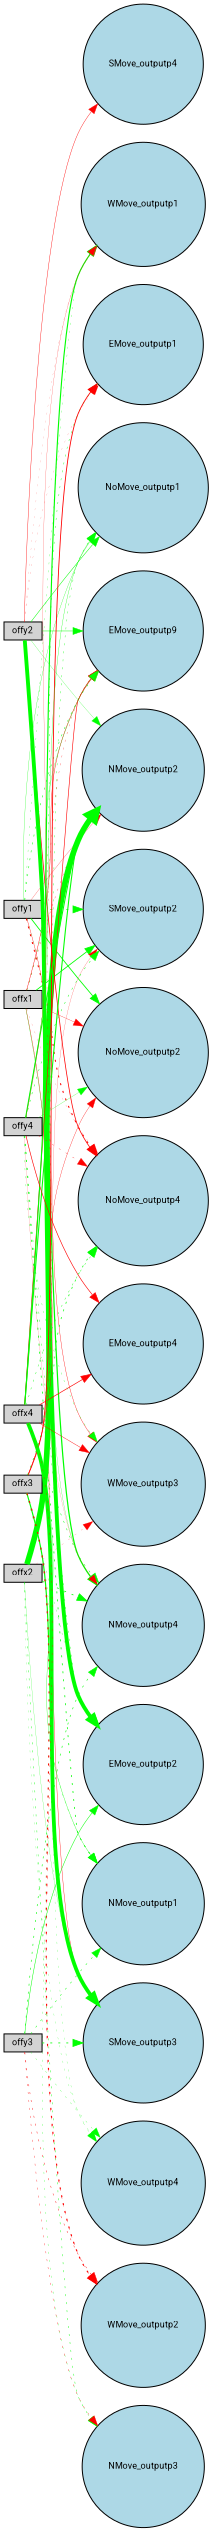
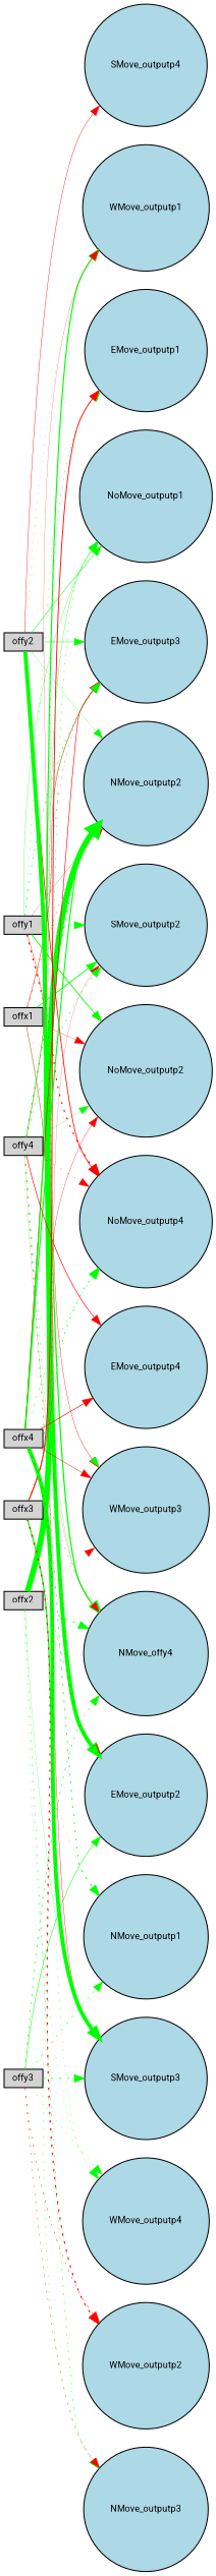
  digraph {
    fontname=Roboto
    rankdir=LR
    node [fillcolor=lightblue fontname=Roboto fontsize=9 shape=circle style=filled]
    edge [color=green fontname=Roboto style=solid]
    offx1 [fillcolor=lightgray height=0.2 shape=box width=0.2]
    EMove_outputp1 [height=0.2 width=0.2]
    NoMove_outputp2 [height=0.2 width=0.2]
    NMove_outputp2 [height=0.2 width=0.2]
    SMove_outputp2 [height=0.2 width=0.2]
-   EMove_outputp3 [height=0.2 width=0.2 label=EMove_outputp9]
+   EMove_outputp3 [height=0.2 width=0.2]
    SMove_outputp3 [height=0.2 width=0.2]
    NoMove_outputp4 [height=0.2 width=0.2]
-   NMove_outputp4 [height=0.2 width=0.2]
+   NMove_outputp4 [height=0.2 width=0.2 label=NMove_offy4]
    offy1 [fillcolor=lightgray height=0.2 shape=box width=0.2]
    NoMove_outputp1 [height=0.2 width=0.2]
    WMove_outputp1 [height=0.2 width=0.2]
    WMove_outputp3 [height=0.2 width=0.2]
    WMove_outputp4 [height=0.2 width=0.2]
    NMove_outputp3 [height=0.2 width=0.2]
    offx2 [fillcolor=lightgray height=0.2 shape=box width=0.2]
    offy2 [fillcolor=lightgray height=0.2 shape=box width=0.2]
    EMove_outputp2 [height=0.2 width=0.2]
    SMove_outputp4 [height=0.2 width=0.2]
    offx3 [fillcolor=lightgray height=0.2 shape=box width=0.2]
    NMove_outputp1 [height=0.2 width=0.2]
    WMove_outputp2 [height=0.2 width=0.2]
    offy3 [fillcolor=lightgray height=0.2 shape=box width=0.2]
    offx4 [fillcolor=lightgray height=0.2 shape=box width=0.2]
    EMove_outputp4 [height=0.2 width=0.2]
    offy4 [fillcolor=lightgray height=0.2 shape=box width=0.2]
    offx1 -> EMove_outputp1 [penwidth=0.3884297235887404 style=dotted]
    offx1 -> NoMove_outputp2 [color=red penwidth=0.25578861512896045]
    offx1 -> NMove_outputp2 [color=red penwidth=0.2715152519627997 style=dotted]
    offx1 -> SMove_outputp2 [penwidth=0.8190634649866563]
    offx1 -> EMove_outputp3 [color=red penwidth=0.41051880165327836]
    offx1 -> SMove_outputp3 [color=red penwidth=0.3580454858592489]
    offx1 -> NoMove_outputp4 [color=red penwidth=0.13975037170713905 style=dotted]
    offx1 -> NMove_outputp4 [penwidth=0.22560506132798167]
    offy1 -> NoMove_outputp2 [penwidth=0.8425093485134267]
    offy1 -> NMove_outputp2 [color=red penwidth=0.2095932153404884]
    offy1 -> SMove_outputp2 [penwidth=0.6941559830543383 style=dotted]
    offy1 -> EMove_outputp3 [penwidth=0.5210025273775989 style=dotted]
    offy1 -> NoMove_outputp4 [color=red penwidth=1.0549740431954622 style=dotted]
    offy1 -> NoMove_outputp1 [penwidth=0.2657314972528825]
    offy1 -> WMove_outputp1 [penwidth=0.24561390083741855 style=dotted]
    offy1 -> WMove_outputp3 [color=red penwidth=0.34641272518353483]
    offy1 -> WMove_outputp4 [penwidth=0.20591085973453152 style=dotted]
    offx2 -> NMove_outputp2 [penwidth=5.6086908095087]
    offx2 -> SMove_outputp3 [penwidth=0.1958718311869519]
    offx2 -> NoMove_outputp4 [penwidth=0.10226740013243255 style=dotted]
    offx2 -> NMove_outputp4 [penwidth=0.7603934139188535 style=dotted]
    offx2 -> NoMove_outputp1 [penwidth=0.3496725253955243 style=dotted]
    offx2 -> WMove_outputp3 [color=red penwidth=0.15073442877280882 style=dotted]
    offx2 -> WMove_outputp4 [penwidth=0.19727460689129764 style=dotted]
    offx2 -> NMove_outputp3 [penwidth=0.41924338116699855 style=dotted]
-   offy2 -> EMove_outputp1 [color=red penwidth=0.12850885956512761 style=dotted]
+   offy2 -> EMove_outputp1 [penwidth=0.12850885956512761 style=dotted]
    offy2 -> NMove_outputp2 [penwidth=0.2085880427673214]
    offy2 -> EMove_outputp3 [penwidth=0.45469098161780364]
    offy2 -> NoMove_outputp4 [color=red penwidth=0.7528730277531231]
    offy2 -> NMove_outputp4 [penwidth=1.2189865315391033]
    offy2 -> NoMove_outputp1 [penwidth=0.48781804418490404]
    offy2 -> WMove_outputp1 [color=red penwidth=0.1128241884465156 style=dotted]
    offy2 -> EMove_outputp2 [penwidth=3.865607091458074]
    offy2 -> SMove_outputp4 [color=red penwidth=0.38542589823359363]
    offx3 -> EMove_outputp1 [color=red penwidth=0.8508863308918351]
    offx3 -> NoMove_outputp2 [color=red penwidth=0.31073924726209035]
    offx3 -> SMove_outputp2 [color=red penwidth=0.17994423854920455]
    offx3 -> EMove_outputp3 [color=red penwidth=0.2549816600791289 style=dotted]
    offx3 -> SMove_outputp3 [penwidth=1.1627428221316405]
    offx3 -> NoMove_outputp4 [penwidth=0.6082995276568728 style=dotted]
    offx3 -> NMove_outputp3 [penwidth=0.2573511404162707 style=dotted]
-   offx3 -> EMove_outputp2 [penwidth=0.2705113586342699 style=dotted]
+   offx3 -> EMove_outputp2 [color=red penwidth=0.2705113586342699 style=dotted]
    offx3 -> NMove_outputp1 [penwidth=0.21358302960755082 style=dotted]
    offx3 -> WMove_outputp2 [color=red penwidth=1.1449459268016065 style=dotted]
    offy3 -> SMove_outputp3 [penwidth=0.8234869318496859 style=dotted]
    offy3 -> NMove_outputp4 [penwidth=0.5860590802360619 style=dotted]
    offy3 -> WMove_outputp4 [penwidth=0.23634141595761754 style=dotted]
    offy3 -> NMove_outputp3 [color=red penwidth=0.32590604790522637 style=dotted]
    offy3 -> EMove_outputp2 [penwidth=0.4858582166399671]
    offy3 -> NMove_outputp1 [penwidth=0.47228199061117304 style=dotted]
    offy3 -> WMove_outputp2 [color=red penwidth=0.4154749498744881 style=dotted]
    offx4 -> NMove_outputp2 [penwidth=1.0688939441945196]
    offx4 -> EMove_outputp3 [color=red penwidth=0.5882527764920366]
    offx4 -> SMove_outputp3 [penwidth=3.8008396002822034]
    offx4 -> NoMove_outputp4 [penwidth=0.38338486240569913 style=dotted]
    offx4 -> NMove_outputp4 [penwidth=0.48891798844969037 style=dotted]
    offx4 -> WMove_outputp1 [penwidth=1.1226881315219166]
    offx4 -> WMove_outputp3 [color=red penwidth=0.39263134867730987]
-   offx4 -> NMove_outputp1 [penwidth=0.3161864035214481]
    offx4 -> WMove_outputp2 [color=red penwidth=0.3075067025811984 style=dotted]
    offx4 -> EMove_outputp4 [color=red penwidth=0.632937311246932]
    offy4 -> NoMove_outputp2 [penwidth=0.21683703746035765]
-   offy4 -> NMove_outputp2 [penwidth=1.0209854333686281]
+   offy4 -> NMove_outputp2 [penwidth=1.0209854333686281 style=dotted]
    offy4 -> SMove_outputp2 [penwidth=0.45763174786765337 style=dotted]
    offy4 -> EMove_outputp3 [penwidth=0.23166710835566637]
    offy4 -> NoMove_outputp4 [color=red penwidth=0.28124905864654576 style=dotted]
    offy4 -> NMove_outputp4 [color=red penwidth=0.13015752030663333]
    offy4 -> NoMove_outputp1 [penwidth=0.294568659259603]
    offy4 -> WMove_outputp1 [color=red penwidth=0.1840296448827935]
    offy4 -> WMove_outputp3 [penwidth=0.2632339647942937 style=dotted]
    offy4 -> EMove_outputp2 [penwidth=0.39362409453543656 style=dotted]
    offy4 -> NMove_outputp1 [penwidth=0.7420235288369629 style=dotted]
    offy4 -> EMove_outputp4 [color=red penwidth=0.6195744764586086]
  }
